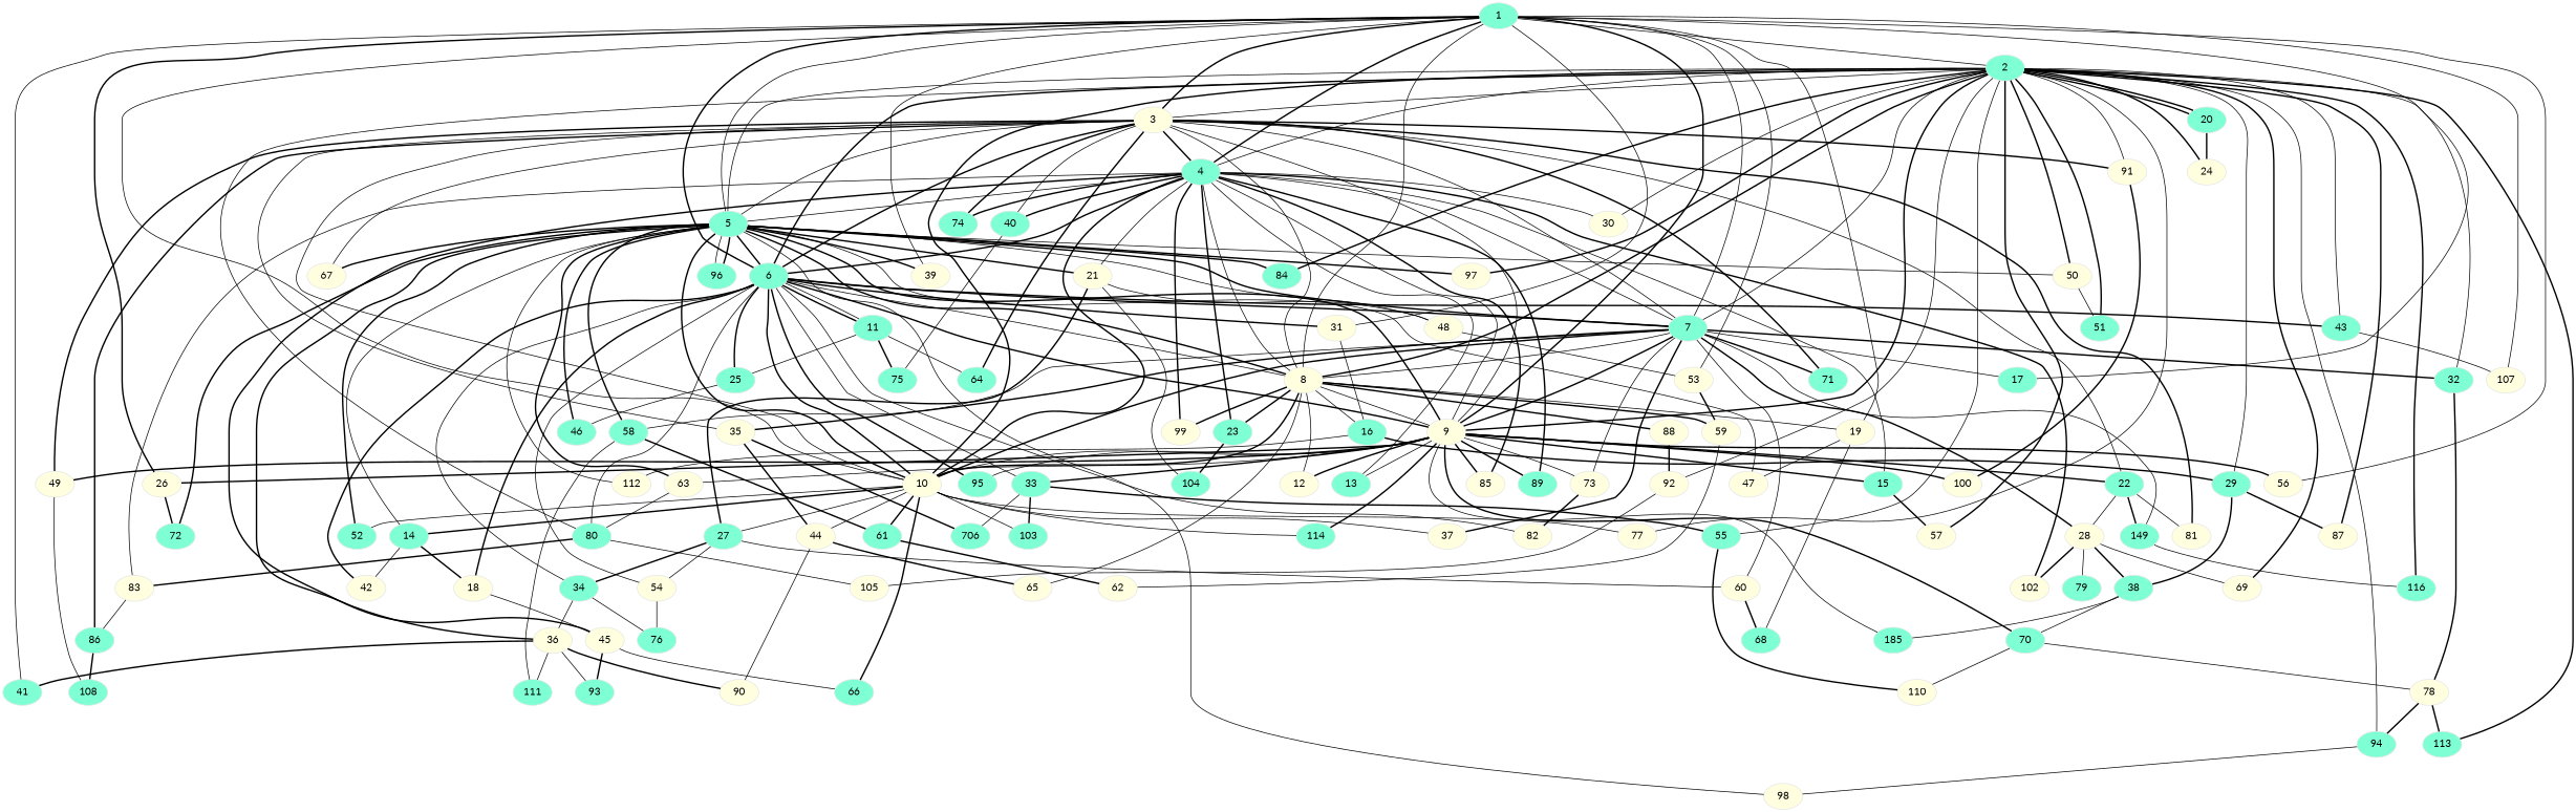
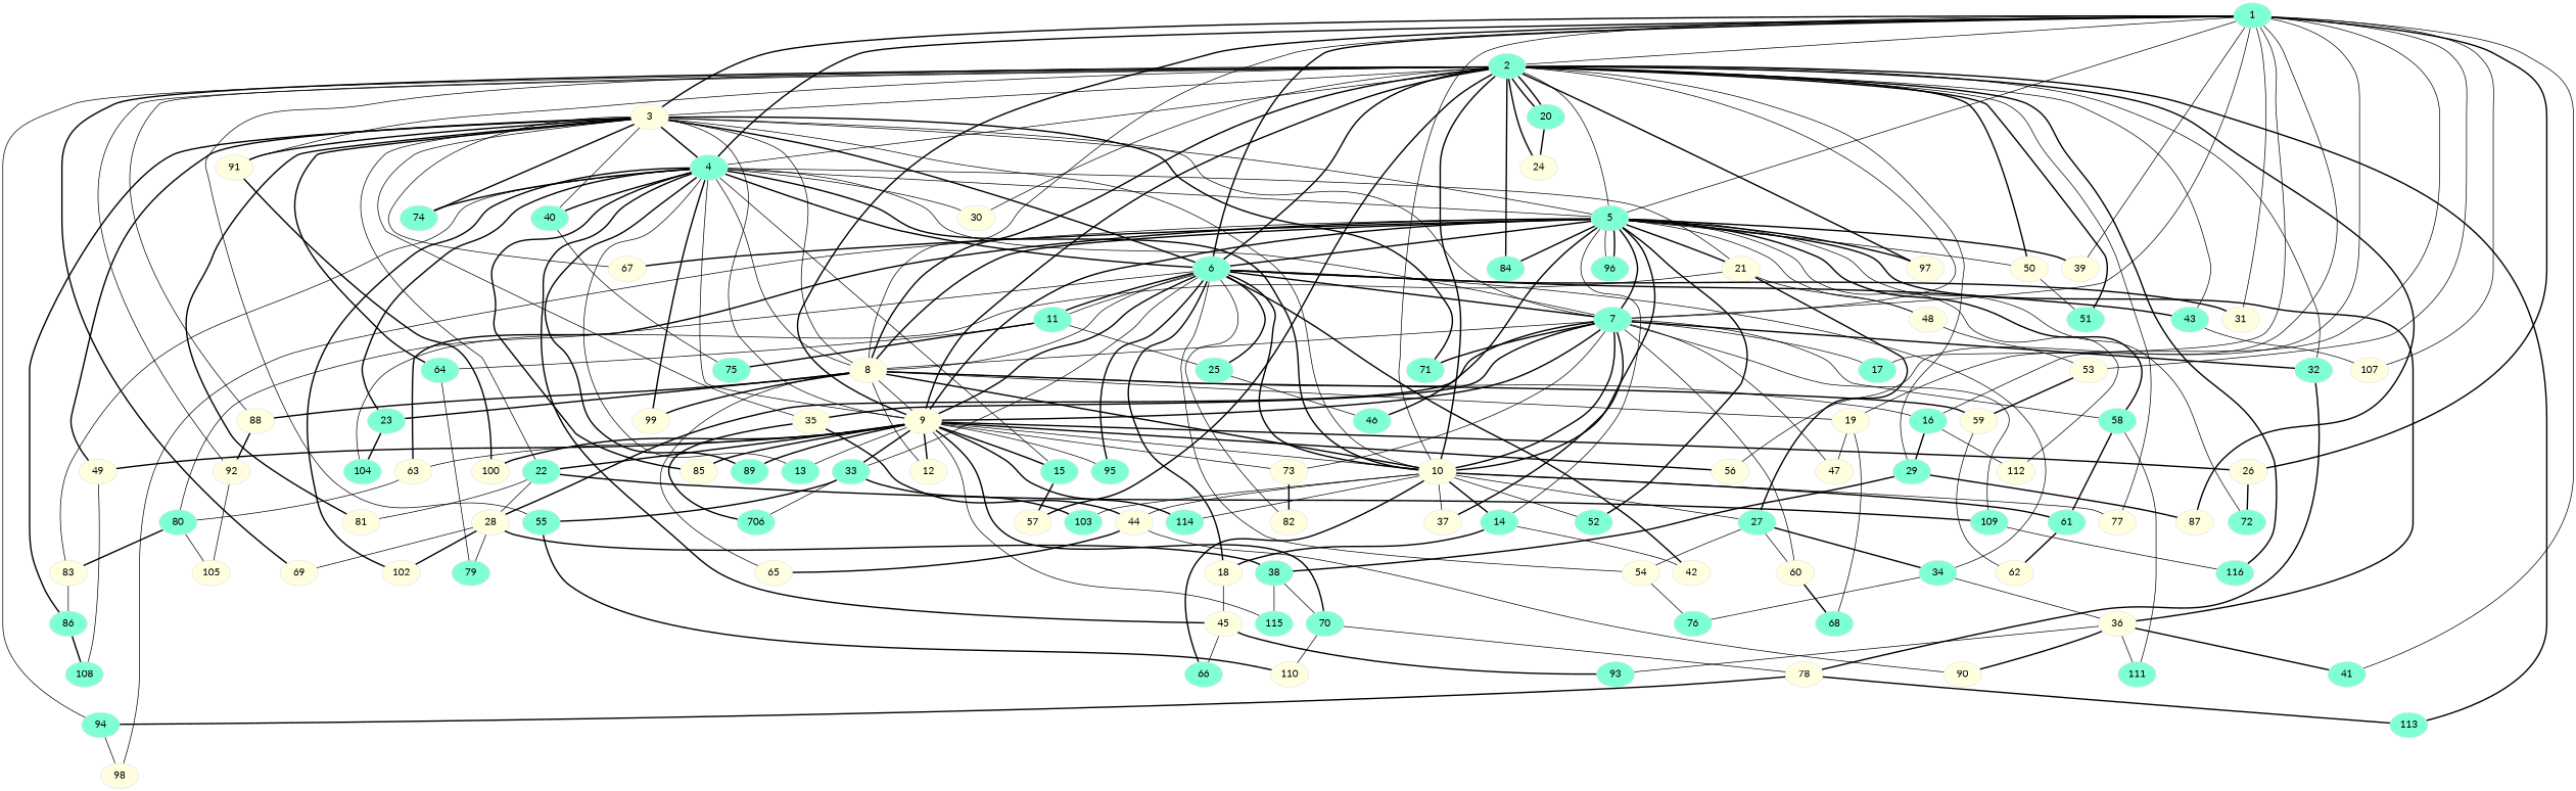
  graph {
    fontname=Lato
    node [color=gray90 fillcolor=aquamarine fontname=Lato style=filled]
    edge [fontname=Lato style=bold]
    1
    2
    3 [fillcolor=lightyellow]
    4
    5
    6
    7
    8 [fillcolor=lightyellow]
    9 [fillcolor=lightyellow]
    10 [fillcolor=lightyellow]
    16
    17
    19 [fillcolor=lightyellow]
    26 [fillcolor=lightyellow]
    31 [fillcolor=lightyellow]
    39 [fillcolor=lightyellow]
    41
    53 [fillcolor=lightyellow]
    56 [fillcolor=lightyellow]
    107 [fillcolor=lightyellow]
    20
    24 [fillcolor=lightyellow]
    29
    30 [fillcolor=lightyellow]
    32
    43
    50 [fillcolor=lightyellow]
    51
    55
    57 [fillcolor=lightyellow]
    69 [fillcolor=lightyellow]
    77 [fillcolor=lightyellow]
    84
    87 [fillcolor=lightyellow]
    88 [fillcolor=lightyellow]
    91 [fillcolor=lightyellow]
    92 [fillcolor=lightyellow]
    94
    97 [fillcolor=lightyellow]
    113
    116
    22
    35 [fillcolor=lightyellow]
    40
    49 [fillcolor=lightyellow]
    64
    67 [fillcolor=lightyellow]
    71
    74
    81 [fillcolor=lightyellow]
    86
    13
    15
    21 [fillcolor=lightyellow]
    23
    45 [fillcolor=lightyellow]
    83 [fillcolor=lightyellow]
    85 [fillcolor=lightyellow]
    89
    99 [fillcolor=lightyellow]
    102 [fillcolor=lightyellow]
    14
    36 [fillcolor=lightyellow]
    46
    48 [fillcolor=lightyellow]
    52
    58
    63 [fillcolor=lightyellow]
    72
    96
    98 [fillcolor=lightyellow]
    112 [fillcolor=lightyellow]
    11
    18 [fillcolor=lightyellow]
    25
    33
    34
    42 [fillcolor=lightyellow]
    54 [fillcolor=lightyellow]
    80
    82 [fillcolor=lightyellow]
    95
    28 [fillcolor=lightyellow]
    37 [fillcolor=lightyellow]
    47 [fillcolor=lightyellow]
    60 [fillcolor=lightyellow]
    73 [fillcolor=lightyellow]
-   109 [label=149]
+   109
    12 [fillcolor=lightyellow]
    59 [fillcolor=lightyellow]
    65 [fillcolor=lightyellow]
    70
    100 [fillcolor=lightyellow]
    114
-   115 [label=185]
+   115
    27
    44 [fillcolor=lightyellow]
    61
    66
    103
    68
    38
    78 [fillcolor=lightyellow]
    110 [fillcolor=lightyellow]
    105 [fillcolor=lightyellow]
    n106 [label=706]
    75
    108
    79
    104
    93
    90 [fillcolor=lightyellow]
    111
    76
    62 [fillcolor=lightyellow]
    1 -- 2 [style=solid]
    1 -- 3
    1 -- 4
    1 -- 5 [style=solid]
    1 -- 6
    1 -- 7 [style=solid]
    1 -- 8 [style=solid]
    1 -- 9
    1 -- 10 [style=solid]
-   31 -- 16 [style=solid]
+   1 -- 16 [style=solid]
    1 -- 17 [style=solid]
    1 -- 19 [style=solid]
    1 -- 26
    1 -- 31 [style=solid]
    1 -- 39 [style=solid]
    1 -- 41 [style=solid]
    1 -- 53 [style=solid]
    1 -- 56 [style=solid]
    1 -- 107 [style=solid]
    2 -- 3 [style=solid]
    2 -- 4 [style=solid]
    2 -- 5 [style=solid]
    2 -- 6
    2 -- 7 [style=solid]
    2 -- 8
    2 -- 9
    2 -- 10
    2 -- 20
    2 -- 20
    2 -- 24
    2 -- 29 [style=solid]
    2 -- 30 [style=solid]
    2 -- 32 [style=solid]
    2 -- 43 [style=solid]
    2 -- 50
    2 -- 51
    2 -- 55 [style=solid]
    2 -- 57
    2 -- 69
    2 -- 77 [style=solid]
    2 -- 84
    2 -- 87
-   2 -- 80 [style=solid]
+   2 -- 88 [style=solid]
    2 -- 91 [style=solid]
    2 -- 92 [style=solid]
    2 -- 94 [style=solid]
    2 -- 97
    2 -- 113
    2 -- 116
    3 -- 4
    3 -- 5 [style=solid]
    3 -- 6
    3 -- 7 [style=solid]
    3 -- 8 [style=solid]
    3 -- 9 [style=solid]
    3 -- 10 [style=solid]
    3 -- 91
    3 -- 22 [style=solid]
    3 -- 35 [style=solid]
    3 -- 40 [style=solid]
    3 -- 49
    3 -- 64
    3 -- 67 [style=solid]
    3 -- 71
    3 -- 74
    3 -- 81
    3 -- 86
    4 -- 5 [style=solid]
    4 -- 6
    4 -- 7 [style=solid]
    4 -- 8 [style=solid]
    4 -- 9 [style=solid]
    4 -- 10
    4 -- 30 [style=solid]
    4 -- 40
    4 -- 74
    4 -- 13 [style=solid]
    4 -- 15 [style=solid]
    4 -- 21 [style=solid]
    4 -- 23
    4 -- 45
    4 -- 83 [style=solid]
    4 -- 85
    4 -- 89
    4 -- 99
    4 -- 102
    5 -- 6
    5 -- 7
    5 -- 8
    5 -- 9
    5 -- 10
    5 -- 39
    5 -- 50 [style=solid]
    5 -- 84
    5 -- 97
    5 -- 67
    5 -- 21
    5 -- 14 [style=solid]
    5 -- 36
    5 -- 46
    5 -- 48 [style=solid]
    5 -- 52
    5 -- 58
    5 -- 63
-   5 -- 72
+   5 -- 72 [style=solid]
    5 -- 96 [style=solid]
    5 -- 96
    5 -- 98 [style=solid]
    5 -- 112 [style=solid]
    6 -- 7
    6 -- 8 [style=solid]
    6 -- 9
    6 -- 10
    6 -- 31
    6 -- 43
    6 -- 11
    6 -- 11 [style=solid]
    6 -- 18
    6 -- 25
    6 -- 33 [style=solid]
    6 -- 34 [style=solid]
    6 -- 42
    6 -- 54 [style=solid]
    6 -- 80 [style=solid]
    6 -- 82 [style=solid]
    6 -- 95
    7 -- 8 [style=solid]
    7 -- 9
    7 -- 10
    7 -- 17 [style=solid]
    7 -- 32
    7 -- 35
    7 -- 71
    7 -- 58 [style=solid]
    7 -- 28
    7 -- 37
-   5 -- 47 [style=solid]
+   7 -- 47 [style=solid]
    7 -- 60 [style=solid]
    7 -- 73 [style=solid]
    7 -- 109 [style=solid]
    8 -- 9 [style=solid]
    8 -- 10
    8 -- 16 [style=solid]
    8 -- 19 [style=solid]
    8 -- 88
    8 -- 23
    8 -- 99
    8 -- 12 [style=solid]
    8 -- 59
    8 -- 65 [style=solid]
    9 -- 10 [style=solid]
    9 -- 26
    9 -- 56
    9 -- 22
    9 -- 49
    9 -- 13 [style=solid]
    9 -- 15
    9 -- 85
    9 -- 89
    9 -- 63 [style=solid]
    9 -- 33
    9 -- 95 [style=solid]
    9 -- 73 [style=solid]
    9 -- 12
    9 -- 70
    9 -- 100
    9 -- 114
    9 -- 115 [style=solid]
    10 -- 77 [style=solid]
    10 -- 14
    10 -- 52 [style=solid]
    10 -- 37 [style=solid]
    10 -- 114 [style=solid]
    10 -- 27 [style=solid]
    10 -- 44 [style=solid]
    10 -- 61
    10 -- 66
    10 -- 103 [style=solid]
    16 -- 29
    16 -- 112 [style=solid]
    19 -- 47 [style=solid]
    19 -- 68 [style=solid]
    26 -- 72
    53 -- 59
    20 -- 24
    29 -- 87
    29 -- 38
    32 -- 78
    43 -- 107 [style=solid]
    50 -- 51 [style=solid]
    55 -- 110
    88 -- 92
    91 -- 100
    92 -- 105 [style=solid]
    94 -- 98 [style=solid]
    22 -- 81 [style=solid]
    22 -- 28 [style=solid]
    22 -- 109
    35 -- 44
    35 -- n106
    40 -- 75 [style=solid]
    49 -- 108 [style=solid]
+   64 -- 79 [style=solid]
    86 -- 108
    15 -- 57
    21 -- 48 [style=solid]
    21 -- 27
    21 -- 104 [style=solid]
    23 -- 104
    45 -- 66 [style=solid]
    45 -- 93
    83 -- 86 [style=solid]
    14 -- 18
    14 -- 42 [style=solid]
    36 -- 41
    36 -- 93 [style=solid]
    36 -- 90
    36 -- 111 [style=solid]
    48 -- 53 [style=solid]
    58 -- 61
    58 -- 111 [style=solid]
    63 -- 80 [style=solid]
    11 -- 64 [style=solid]
    11 -- 25 [style=solid]
    11 -- 75
    18 -- 45 [style=solid]
    25 -- 46 [style=solid]
    33 -- 55
    33 -- 103
    33 -- n106 [style=solid]
    34 -- 36 [style=solid]
    34 -- 76 [style=solid]
    54 -- 76 [style=solid]
    80 -- 83
    80 -- 105 [style=solid]
    28 -- 69 [style=solid]
    28 -- 102
    28 -- 38
    28 -- 79 [style=solid]
    60 -- 68
    73 -- 82
    109 -- 116 [style=solid]
    59 -- 62 [style=solid]
    70 -- 78 [style=solid]
    70 -- 110 [style=solid]
    27 -- 34
    27 -- 54 [style=solid]
    27 -- 60 [style=solid]
    44 -- 65
    44 -- 90 [style=solid]
    61 -- 62
    38 -- 70 [style=solid]
    38 -- 115 [style=solid]
    78 -- 94
    78 -- 113
  }
